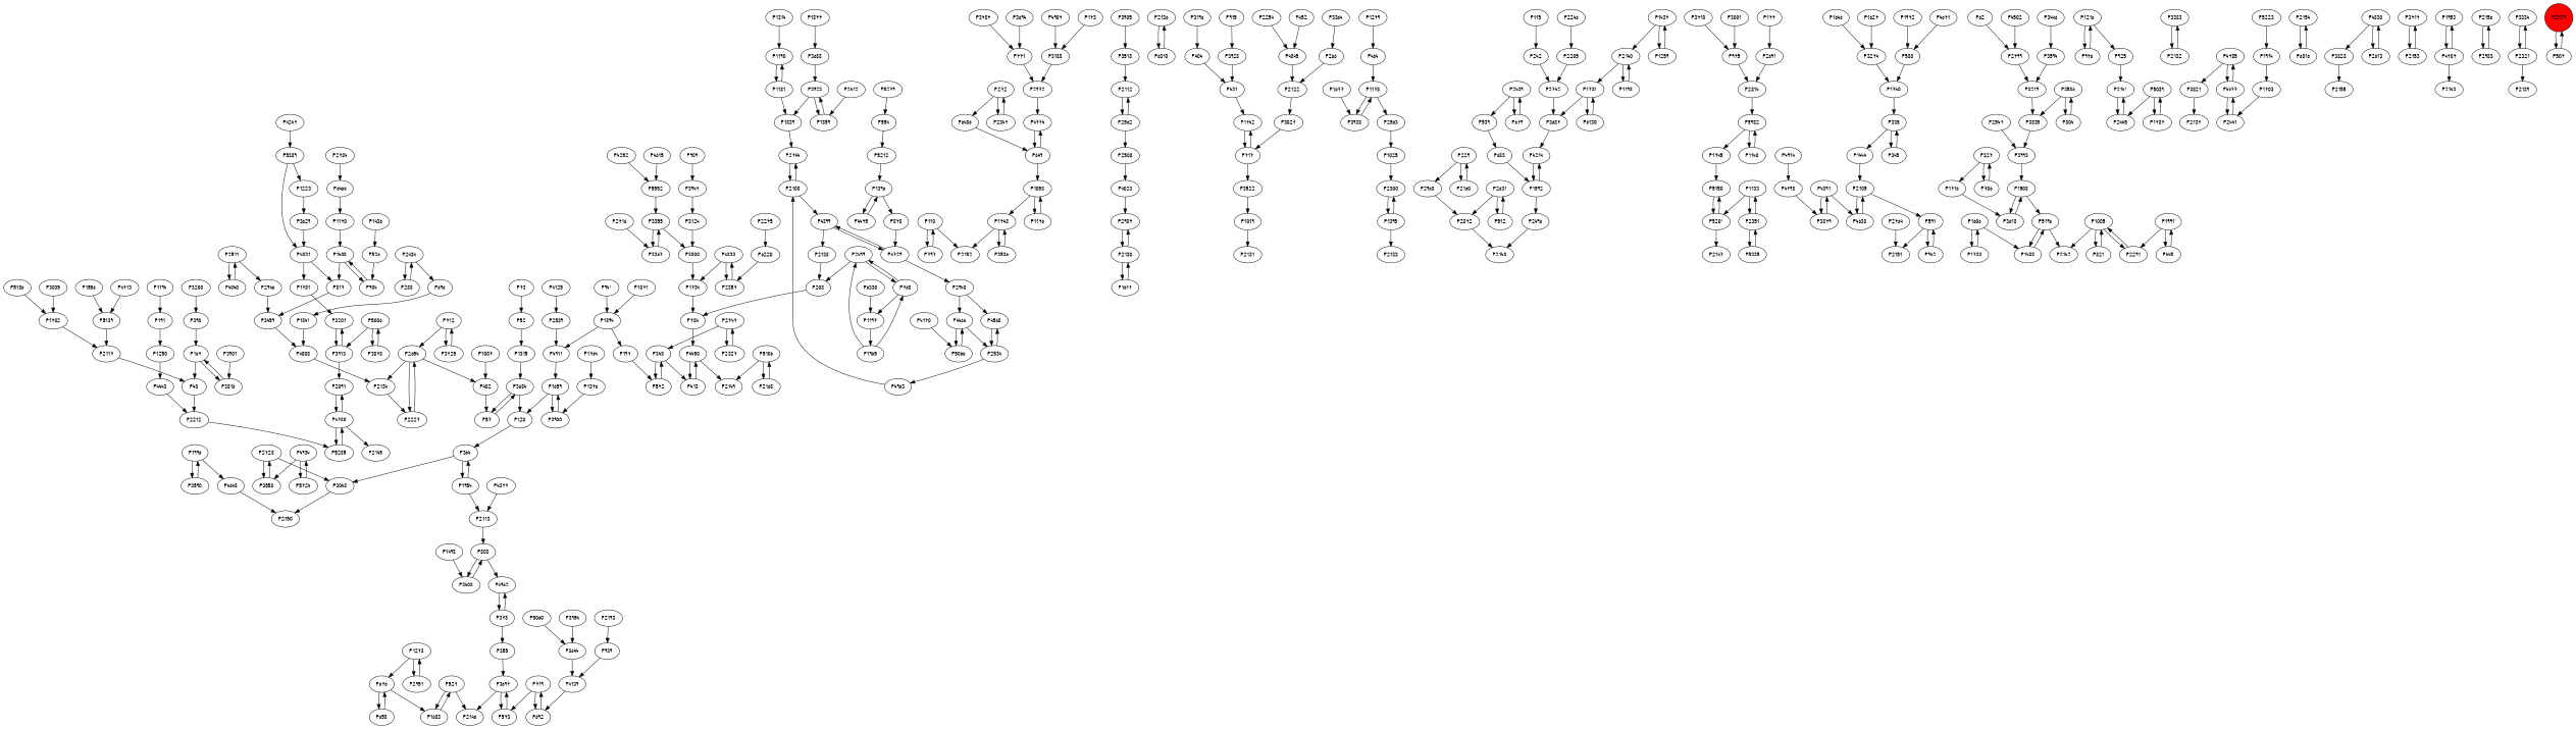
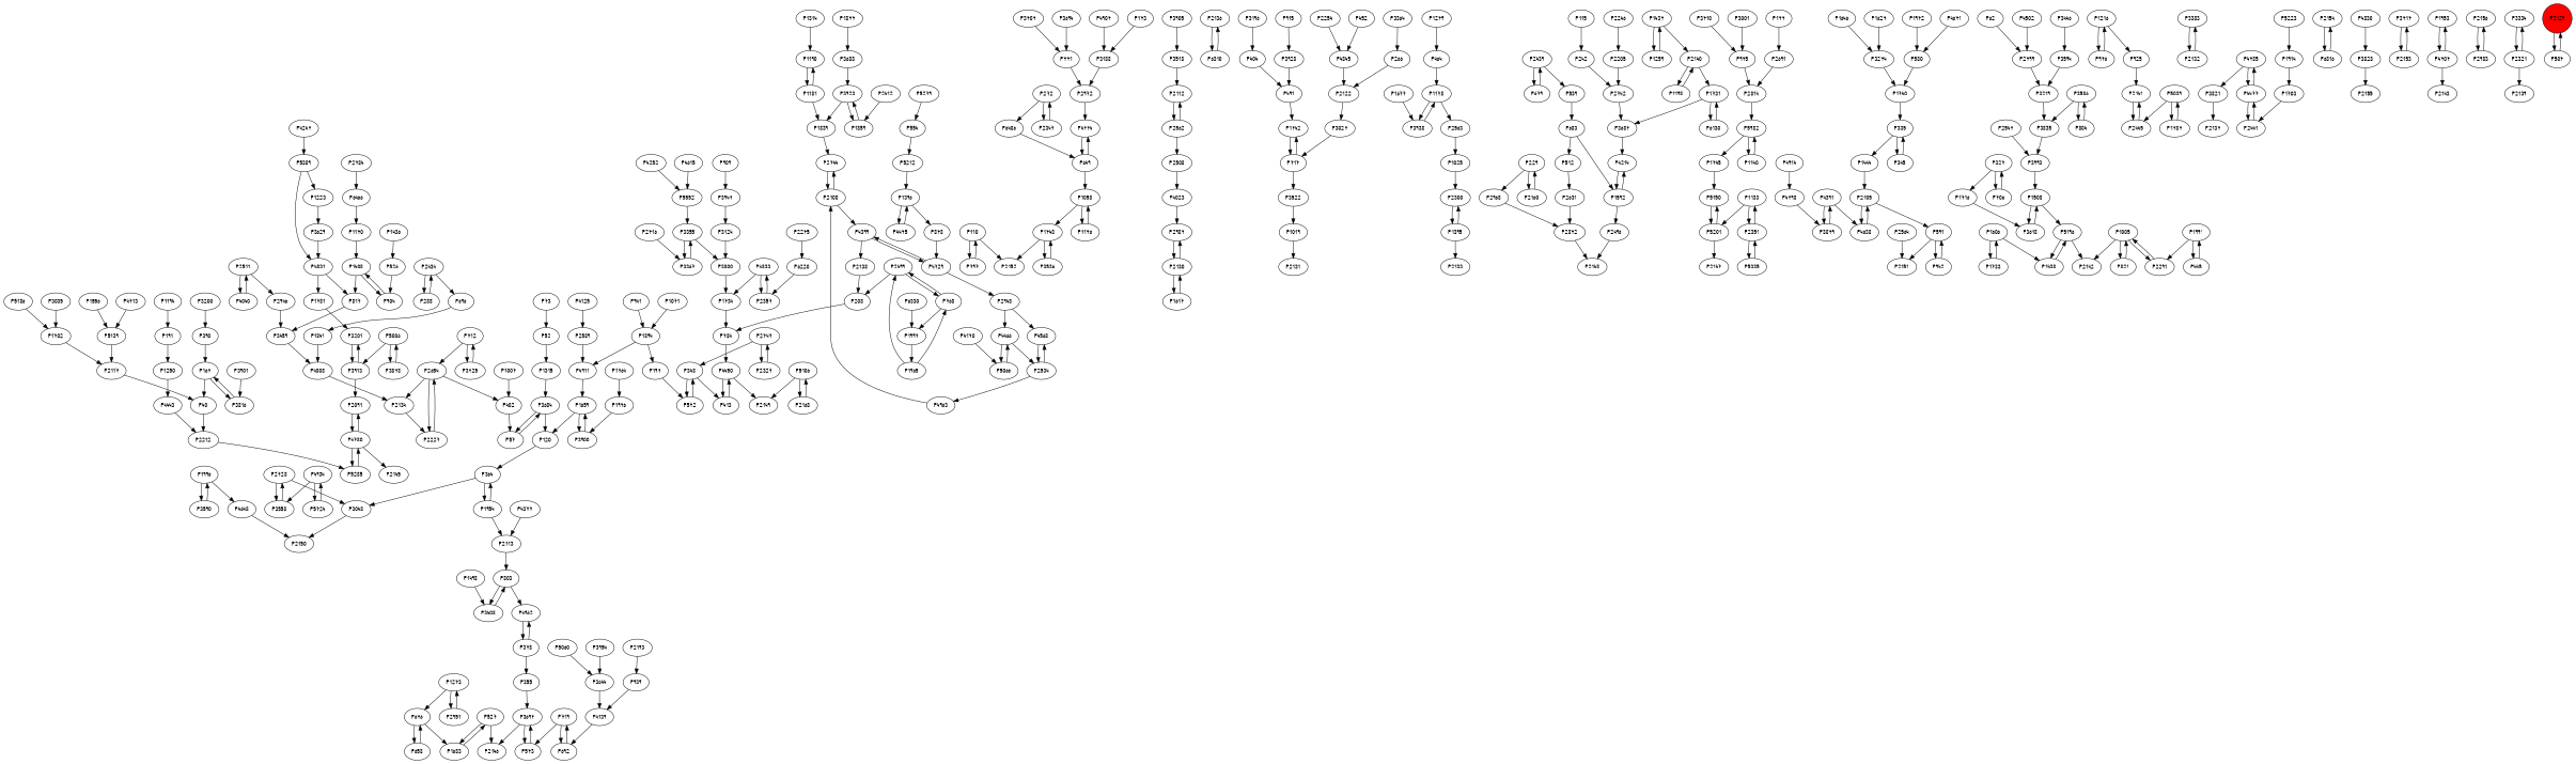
  digraph {
    fontname="Patrick Hand"
    node [fontname="Patrick Hand"]
    edge [fontname="Patrick Hand"]
    P1190
    P1181
    P1839
    P2744
    P2948
    P4568
    P4466
    P2534
    P5066
    P4963
    P1781
    P3201
    P3913
    P2091
    P1498
    P3408
    P803
    P4962
    P3878
    P5006
    n21 [label=P4443]
    P2212
    P5285
    P4780
    P4615
    P5552
    P3355
    P3800
    P3367
    P2728
    P3558
    P3048
    P2150
    P3188
    P2972
    P4774
    P649
    P3905
    P3518
    P2112
    P2562
    P1315
    P3684
    P120
    P57
    P364
    P527
    P2146
    P1683
    P378
    P355
    P3697
    P2136
    P6310
    P3196
    P404
-   P491 [label=P431]
+   P491
    P1742
    P2300
    P1395
    P2133
    P2108
    P4399
    P4729
    P2138
    P573
    P1731
    P3687
    P6130
    P4214
    P1592
    P2145
    P3522
    P1019
    P2131
    P3707
    P771
    P5150
    P5201
    P2147
    P580
    P1740
    P335
    P1444
    P345
    P2327
    P2747
    P348
    P572
    P413
    P2946
    P3459
    P4808
    P2134
    P717
    P1646
    P3274
    P1007
    P402
    P4502
    P2799
    P3219
    P3835
    P768
-   P1197
+   P1197 [label=P1997]
    P2499
    P1965
    P208
    P2654
    P2227
    P2141
    P2445
    P1436
    P526
    P904
    P1408
    P5982
    P1745
    P1140
    P4391
    P4638
    P3879
    P2105
    P591
    P1954
    P2113
    P2130
    P2987
    P1617
    P52
    P4377
    P6330
    P1894
    P197
    P4911
    P1659
    P5039
    P1787
    P1216
    P976
    P925
    P2439
    P539
    P679
    P683
    P3383
    P2132
    P4785
    P3821
    P4477
    P2137
    P2441
    P975
    P2814
    P4833
    P1734
    P2357
    P784
    P4450
    P821
    P1005
    P2142
    P2291
    P1877
    P3688
    P3923
    P1859
    P1914
    P1703
    P712
    P3725
    P229
    P2968
    P2160
    P2872
    P2148
    P4125
    P2589
    P1437
    P2140
    P1259
    P1198
    P696
    P1841
    P5060
    P3644
    P4139
    P692
    P676
    P658
    P719
    P4845
    P2122
    P3027
    P327
    P1716
    P706
    P3618
    P1508
    P1606
    P1733
    P1438
-   P2564 [label=P2764]
+   P2564
    P2151
    P3629
    P4831
    P817
    P2511
    P4040
    P2496
    P62
    P2149
    P3947
    P3124
    P915
    P3928
    P4798
    P4648
    P390
    P167
    P40
    P3816
    P3594
    P3993
    P1058
    P1748
    P1176
    P2152
    P3536
    P242
    P2742
    P1764
-   P1376
+   P1376 [label=P1976]
    P3900
    P2154
    P6816
    P4830
    P3828
-   P2613
    P2155
    P272
    P6486
    P2347
    P1396
    P4475
    P878
    P2631
    P512
    P3717
    P2153
    P3938
    P1178
    P2563
    P1025
    P942
    P1223
    P1250
    P1953
    P4707
    P2143
    P4934
    P5724
    P2412
    P2156
    P2983
    P6220
    P1627
    P288
    P2434
    P5196
    P1071
    P452
    P797
    P110
    P5389
    P3586
    P804
    P2168
    P5106
    P2246
    P2205
    P3334
    P2321
    P2139
    P3200
    P4170
    P191
    P1133
    P2351
    P5335
    P2508
    P4023
    P3710
    P3954
    P5223
    P3001
    P1314
    P2691
    P1556
    P5139
    P2117
    P5212
    P445
    P1991
    P1279
    P464
    P1996
    P3590
    P4247
    P1170
    P2193
    P939
    P2254
    P6466
    P554
    P1677
    P2951
    P1273
    P5186
    P1702
    P2547
    P3035
    P1194
    P5279
    P3694
    P3364
    P266
    P2716
    P3901
    P4907
    P1972
    P909
    P173
    P73
    P2784
    P4671
    P2275
    P2129 [fillcolor=red shape=circle style=filled]
    P507
    P3446
    P115
    P4713
    P177
    P941
    P4252
    P4914
    P1190 -> P1181
    P1181 -> P1190
    P1181 -> P1839
    P1839 -> P2744
    P2744 -> P2108
    P2948 -> P4568
    P2948 -> P4466
    P4568 -> P2534
    P4466 -> P2534
    P4466 -> P5066
    P2534 -> P4568
    P2534 -> P4963
    P5066 -> P4466
    P4963 -> P2108
    P1781 -> P3201
    P3201 -> P3913
    P3913 -> P3201
    P3913 -> P2091
    P2091 -> P4780
    P1498 -> P3408
    P3408 -> P803
    P803 -> P3408
    P803 -> P4962
    P4962 -> P378
    P3878 -> P5006
    P5006 -> P3913
    P5006 -> P3878
    n21 -> P2212
    P2212 -> P5285
    P5285 -> P4780
    P4780 -> P2091
    P4780 -> P5285
    P4780 -> P2145
    P4615 -> P5552
    P5552 -> P3355
    P3355 -> P3800
    P3355 -> P3367
    P3800 -> P1734
    P3367 -> P3355
    P2728 -> P3558
    P2728 -> P3048
    P3558 -> P2728
    P3048 -> P2150
    P3188 -> P2972
    P2972 -> P4774
    P4774 -> P649
    P649 -> P4774
    P649 -> P1058
    P3905 -> P3518
    P3518 -> P2112
    P2112 -> P2562
    P2562 -> P2112
    P2562 -> P2508
    P1315 -> P3684
    P3684 -> P120
    P3684 -> P57
    P120 -> P364
    P57 -> P3684
    P364 -> P3048
    P364 -> P1954
    P527 -> P2146
    P527 -> P1683
    P1683 -> P527
    P378 -> P4962
    P378 -> P355
    P355 -> P3697
    P3697 -> P2146
    P3697 -> P573
    P2136 -> P6310
    P6310 -> P2136
    P3196 -> P404
    P404 -> P491
    P491 -> P1742
    P1742 -> P717
    P2300 -> P1395
    P1395 -> P2300
    P1395 -> P2133
    P2108 -> P2744
    P2108 -> P4399
    P4399 -> P4729
    P4399 -> P2138
    P4729 -> P2948
    P4729 -> P4399
    P2138 -> P208
    P573 -> P3697
    P1731 -> P3687
    P1731 -> P6130
    P3687 -> P4214
    P6130 -> P1731
    P4214 -> P1592
    P1592 -> P4214
    P1592 -> P2496
    P3522 -> P1019
    P1019 -> P2131
    P3707 -> P771
    P771 -> P2972
    P5150 -> P5201
    P5201 -> P5150
    P5201 -> P2147
    P580 -> P1740
    P1740 -> P335
    P335 -> P1444
    P335 -> P345
    P1444 -> P2105
    P345 -> P335
    P2327 -> P2747
    P2747 -> P2327
    P2747 -> P348
    P348 -> P572
    P348 -> P413
    P572 -> P348
    P413 -> P4450
    P2946 -> P3459
    P3459 -> P4808
    P4808 -> P2134
    P2134 -> P2227
    P717 -> P1742
    P717 -> P3522
    P1646 -> P3274
    P3274 -> P1740
    P1007 -> P402
    P402 -> P57
    P4502 -> P2799
    P2799 -> P3219
    P3219 -> P3835
    P3835 -> P3993
    P768 -> P1197
    P768 -> P2499
    P1197 -> P1965
    P2499 -> P768
    P2499 -> P208
    P1965 -> P768
    P1965 -> P2499
    P208 -> P784
    P2654 -> P2134
    P2654 -> P402
    P2654 -> P2227
    P2227 -> P2654
    P2141 -> P2445
    P2445 -> P2141
    P1436 -> P526
    P526 -> P904
    P904 -> P1408
    P1408 -> P904
    P1408 -> P817
    P5982 -> P1745
    P5982 -> P1140
    P1745 -> P5150
    P1140 -> P5982
    P4391 -> P4638
    P4391 -> P3879
    P4638 -> P2105
    P3879 -> P4391
    P2105 -> P4638
    P2105 -> P591
    P591 -> P2151
    P591 -> P942
    P1954 -> P364
    P1954 -> P2113
    P2113 -> P803
    P2130 -> P2987
    P2130 -> P1617
    P2987 -> P2130
    P1617 -> P2130
    P52 -> P1315
    P4377 -> P2113
    P6330 -> P1197
    P1894 -> P197
    P1894 -> P4911
    P197 -> P572
    P4911 -> P1659
    P1659 -> P120
    P1659 -> P3900
    P5039 -> P2445
    P5039 -> P1787
    P1787 -> P5039
    P1216 -> P976
    P1216 -> P925
    P976 -> P1216
    P925 -> P2141
    P2439 -> P539
    P2439 -> P679
    P539 -> P683
    P679 -> P2439
    P683 -> P1592
    P3383 -> P2132
    P2132 -> P3383
    P4785 -> P3821
    P4785 -> P4477
    P3821 -> P2137
    P4477 -> P4785
    P4477 -> P2441
    P2441 -> P4477
    P975 -> P2814
    P2814 -> P5982
    P4833 -> P1734
    P4833 -> P2357
    P1734 -> P784
    P2357 -> P4833
    P784 -> P4450
    P4450 -> P413
    P4450 -> P2149
    P821 -> P1005
    P1005 -> P821
    P1005 -> P2142
    P1005 -> P2291
    P2291 -> P1005
    P1877 -> P3688
    P3688 -> P3923
    P3923 -> P1839
    P3923 -> P1859
    P1859 -> P3923
    P1914 -> P1703
    P1703 -> P2441
    P712 -> P2654
    P712 -> P3725
    P3725 -> P712
    P229 -> P2968
    P229 -> P2160
    P2968 -> P2872
    P2160 -> P229
    P2872 -> P2148
    P4125 -> P2589
    P2589 -> P4911
    P1437 -> P2140
    P1437 -> P1259
    P2140 -> P1731
    P2140 -> P1198
    P1259 -> P1437
    P1198 -> P2140
    P696 -> P1841
    P1841 -> P4808
    P5060 -> P3644
    P3644 -> P4139
    P4139 -> P692
    P692 -> P719
    P676 -> P1683
    P676 -> P658
    P658 -> P676
    P719 -> P573
    P719 -> P692
    P4845 -> P2122
    P2122 -> P3027
    P3027 -> P717
    P327 -> P1716
    P327 -> P706
    P1716 -> P3618
    P706 -> P327
    P3618 -> P1508
    P1508 -> P3618
    P1508 -> P5196
    P1606 -> P1733
    P1606 -> P1438
    P1733 -> P1606
    P1438 -> P5196
    P2564 -> P2151
    P3629 -> P4831
    P4831 -> P1781
    P4831 -> P817
    P817 -> P3459
    P2511 -> P2946
    P2511 -> P4040
    P4040 -> P2511
    P2496 -> P2148
    P62 -> P2799
    P3947 -> P3124
    P3124 -> P3800
    P915 -> P3928
    P3928 -> P491
    P4798 -> P3879
    P4648 -> P2150
    P390 -> P167
    P167 -> P40
    P167 -> P3816
    P40 -> P2212
    P3816 -> P167
    P3594 -> P3219
    P3993 -> P1508
    P1058 -> P1748
    P1058 -> P1176
    P1748 -> P2152
    P1748 -> P3536
    P1176 -> P1058
    P3536 -> P1748
    P242 -> P2742
    P2742 -> P3687
    P1764 -> P1376
    P1376 -> P3900
    P3900 -> P1659
    P2154 -> P6816
    P6816 -> P2154
    P4830 -> P3828
-   P4830 -> P2613
    P3828 -> P2155
-   P2613 -> P4830
    P272 -> P6486
    P272 -> P2347
    P6486 -> P649
    P2347 -> P272
    P1396 -> P4475
    P1396 -> P878
    P4475 -> P1396
    P878 -> P4729
    P2631 -> P2872
-   P2631 -> P512
+   P683 -> P512
    P512 -> P2631
    P3717 -> P2153
    P2153 -> P3717
    P3938 -> P1178
    P1178 -> P3938
    P1178 -> P2563
    P2563 -> P1025
    P1025 -> P2300
    P942 -> P591
    P1223 -> P3629
    P1250 -> n21
    P1953 -> P4707
    P4707 -> P1953
    P4707 -> P2143
    P4934 -> P3558
    P4934 -> P5724
    P5724 -> P4934
    P2412 -> P1859
    P2156 -> P2983
    P2983 -> P2156
    P6220 -> P2357
    P1627 -> P3274
    P288 -> P2434
    P2434 -> P696
    P2434 -> P288
    P5196 -> P2142
    P5196 -> P1438
    P1071 -> P1894
    P452 -> P4845
    P797 -> P110
    P110 -> P2152
    P110 -> P797
    P5389 -> P4831
    P5389 -> P1223
    P3586 -> P3835
    P3586 -> P804
    P804 -> P3586
    P2168 -> P5106
    P5106 -> P2149
    P5106 -> P2168
    P2246 -> P2205
    P2205 -> P2742
    P3334 -> P2321
    P2321 -> P3334
    P2321 -> P2139
    P3200 -> P390
    P4170 -> P5066
    P191 -> P1250
    P1133 -> P5201
    P1133 -> P2351
    P2351 -> P1133
    P2351 -> P5335
    P5335 -> P2351
    P2508 -> P4023
    P4023 -> P2987
    P3710 -> P975
    P3954 -> P3644
    P5223 -> P1914
    P3001 -> P975
    P1314 -> P1190
    P2691 -> P2814
    P1556 -> P5139
    P5139 -> P2117
    P2117 -> P40
    P5212 -> P1396
    P445 -> P1991
    P1991 -> P2291
    P1991 -> P445
    P1279 -> P464
    P464 -> P1178
    P1996 -> P4648
    P1996 -> P3590
    P3590 -> P1996
    P4247 -> P5389
    P1170 -> P1408
    P2193 -> P939
    P939 -> P4139
    P2254 -> P4845
    P6466 -> P1170
    P554 -> P5212
    P1677 -> P3938
    P2951 -> P1273
    P1273 -> P676
    P1273 -> P2951
    P5186 -> P1702
    P1702 -> P2117
    P2547 -> P3993
    P3035 -> P1702
    P1194 -> P191
    P5279 -> P554
    P3694 -> P771
    P3364 -> P266
    P266 -> P2122
    P2716 -> P3367
    P3901 -> P3816
    P4907 -> P3188
    P1972 -> P580
    P909 -> P3947
    P173 -> P3188
    P73 -> P52
    P2784 -> P6466
    P4671 -> P580
    P2275 -> P6220
    P2129 -> P507
    P507 -> P2129
    P3446 -> P3594
    P115 -> P242
    P4713 -> P5139
    P177 -> P2691
    P941 -> P1894
    P4252 -> P5552
    P4914 -> P4798
  }
